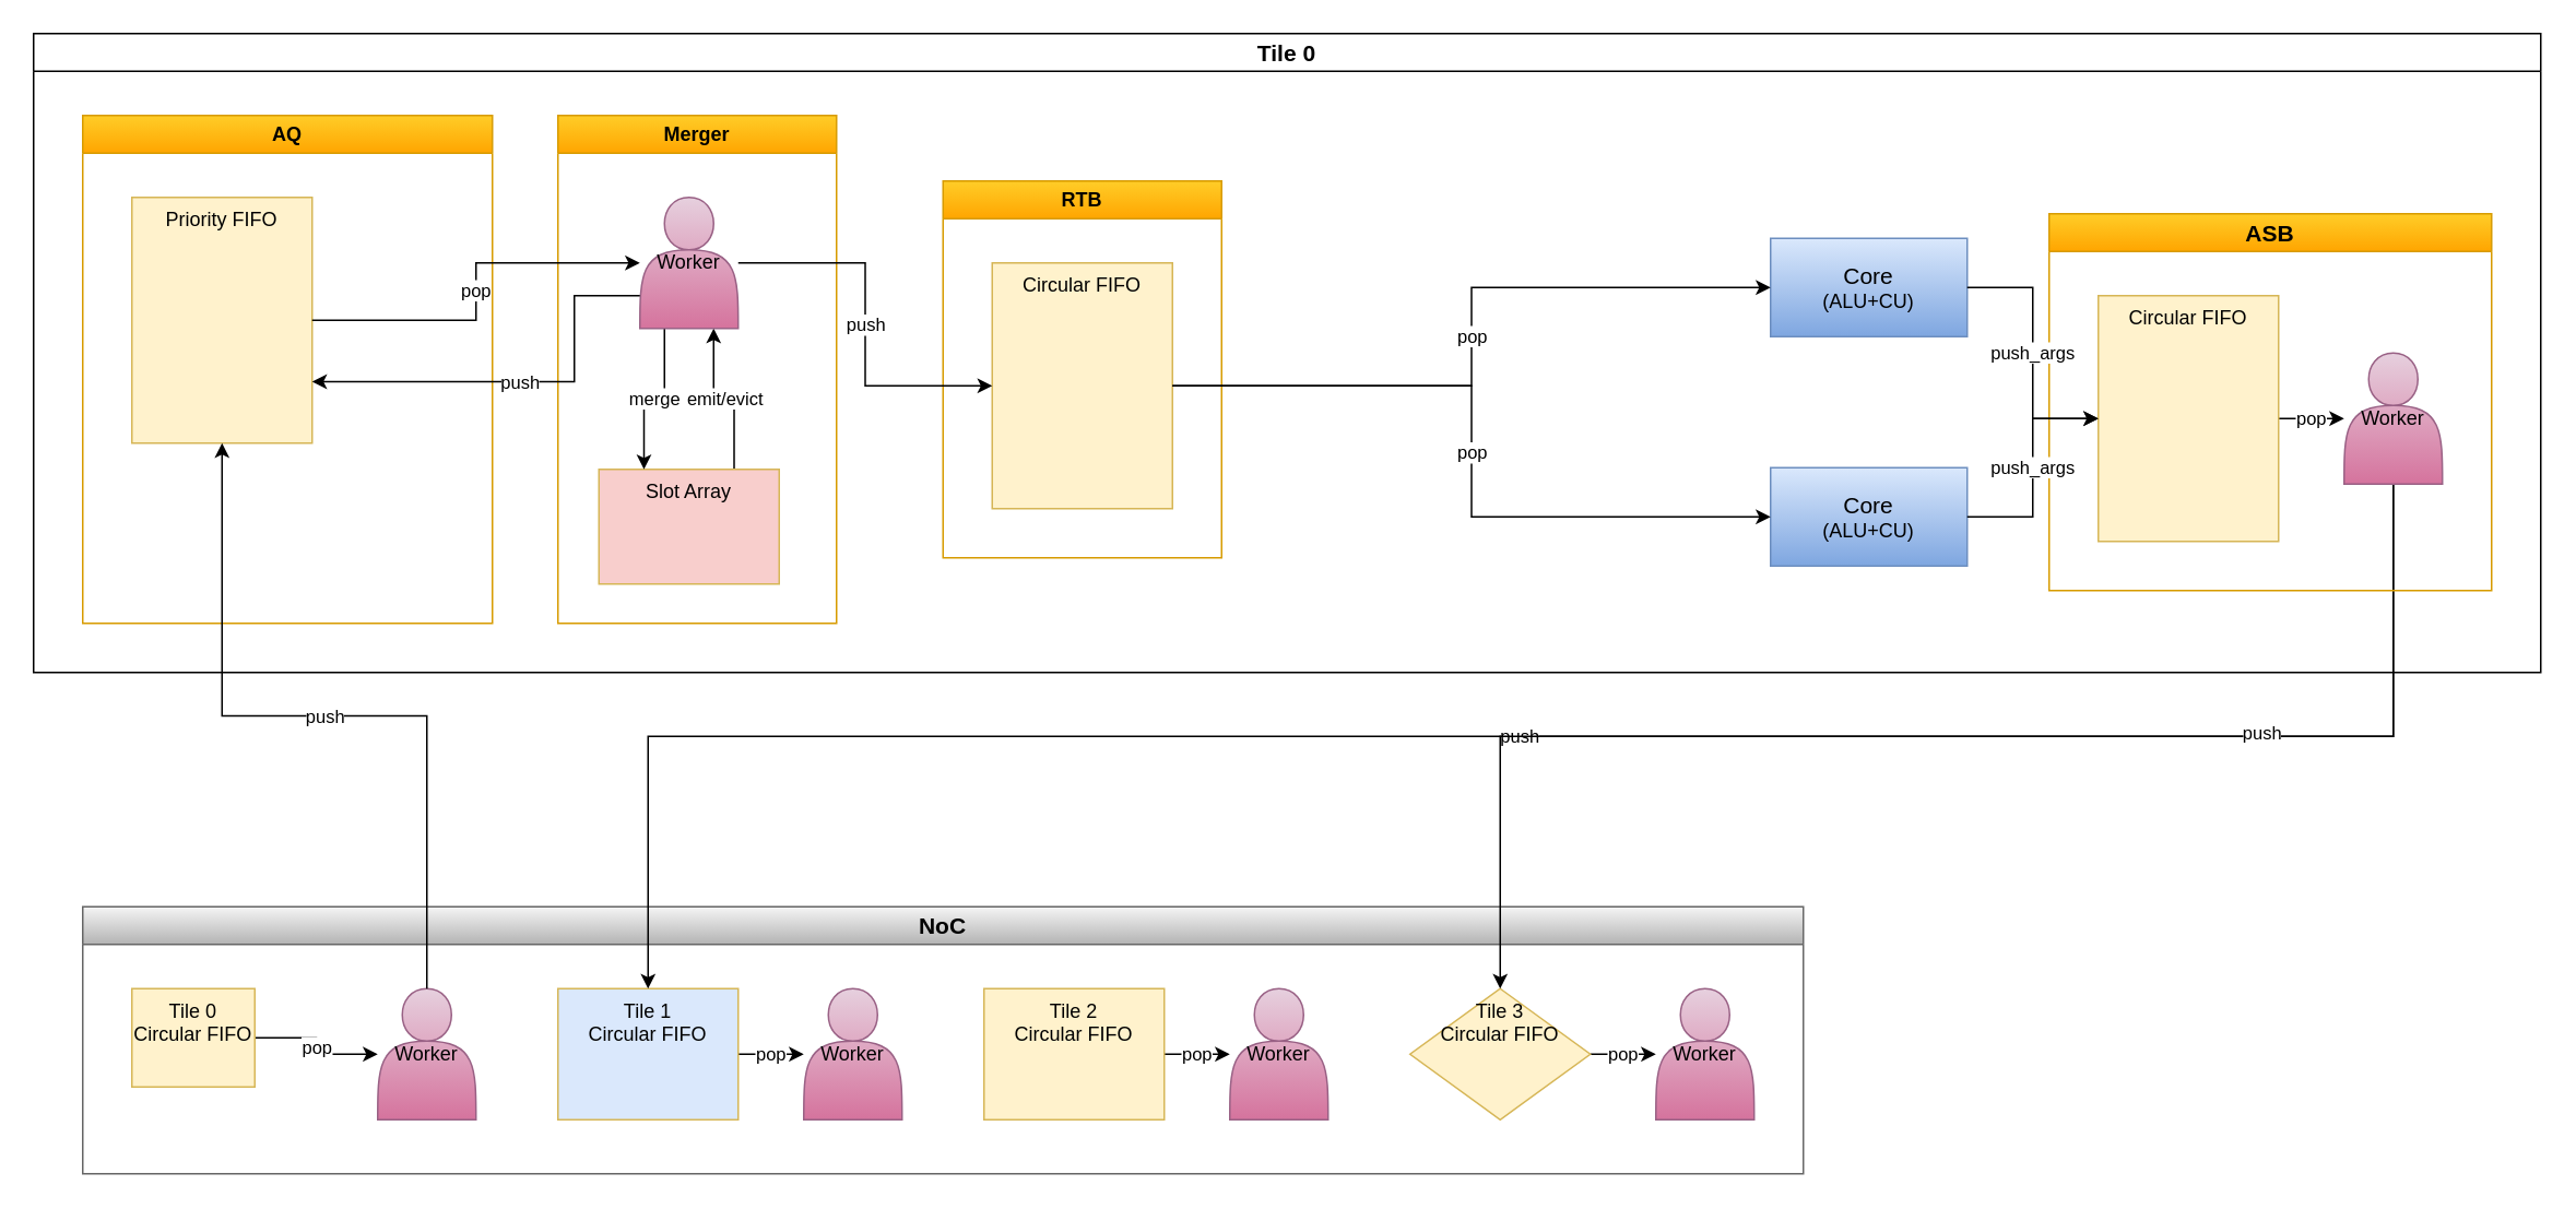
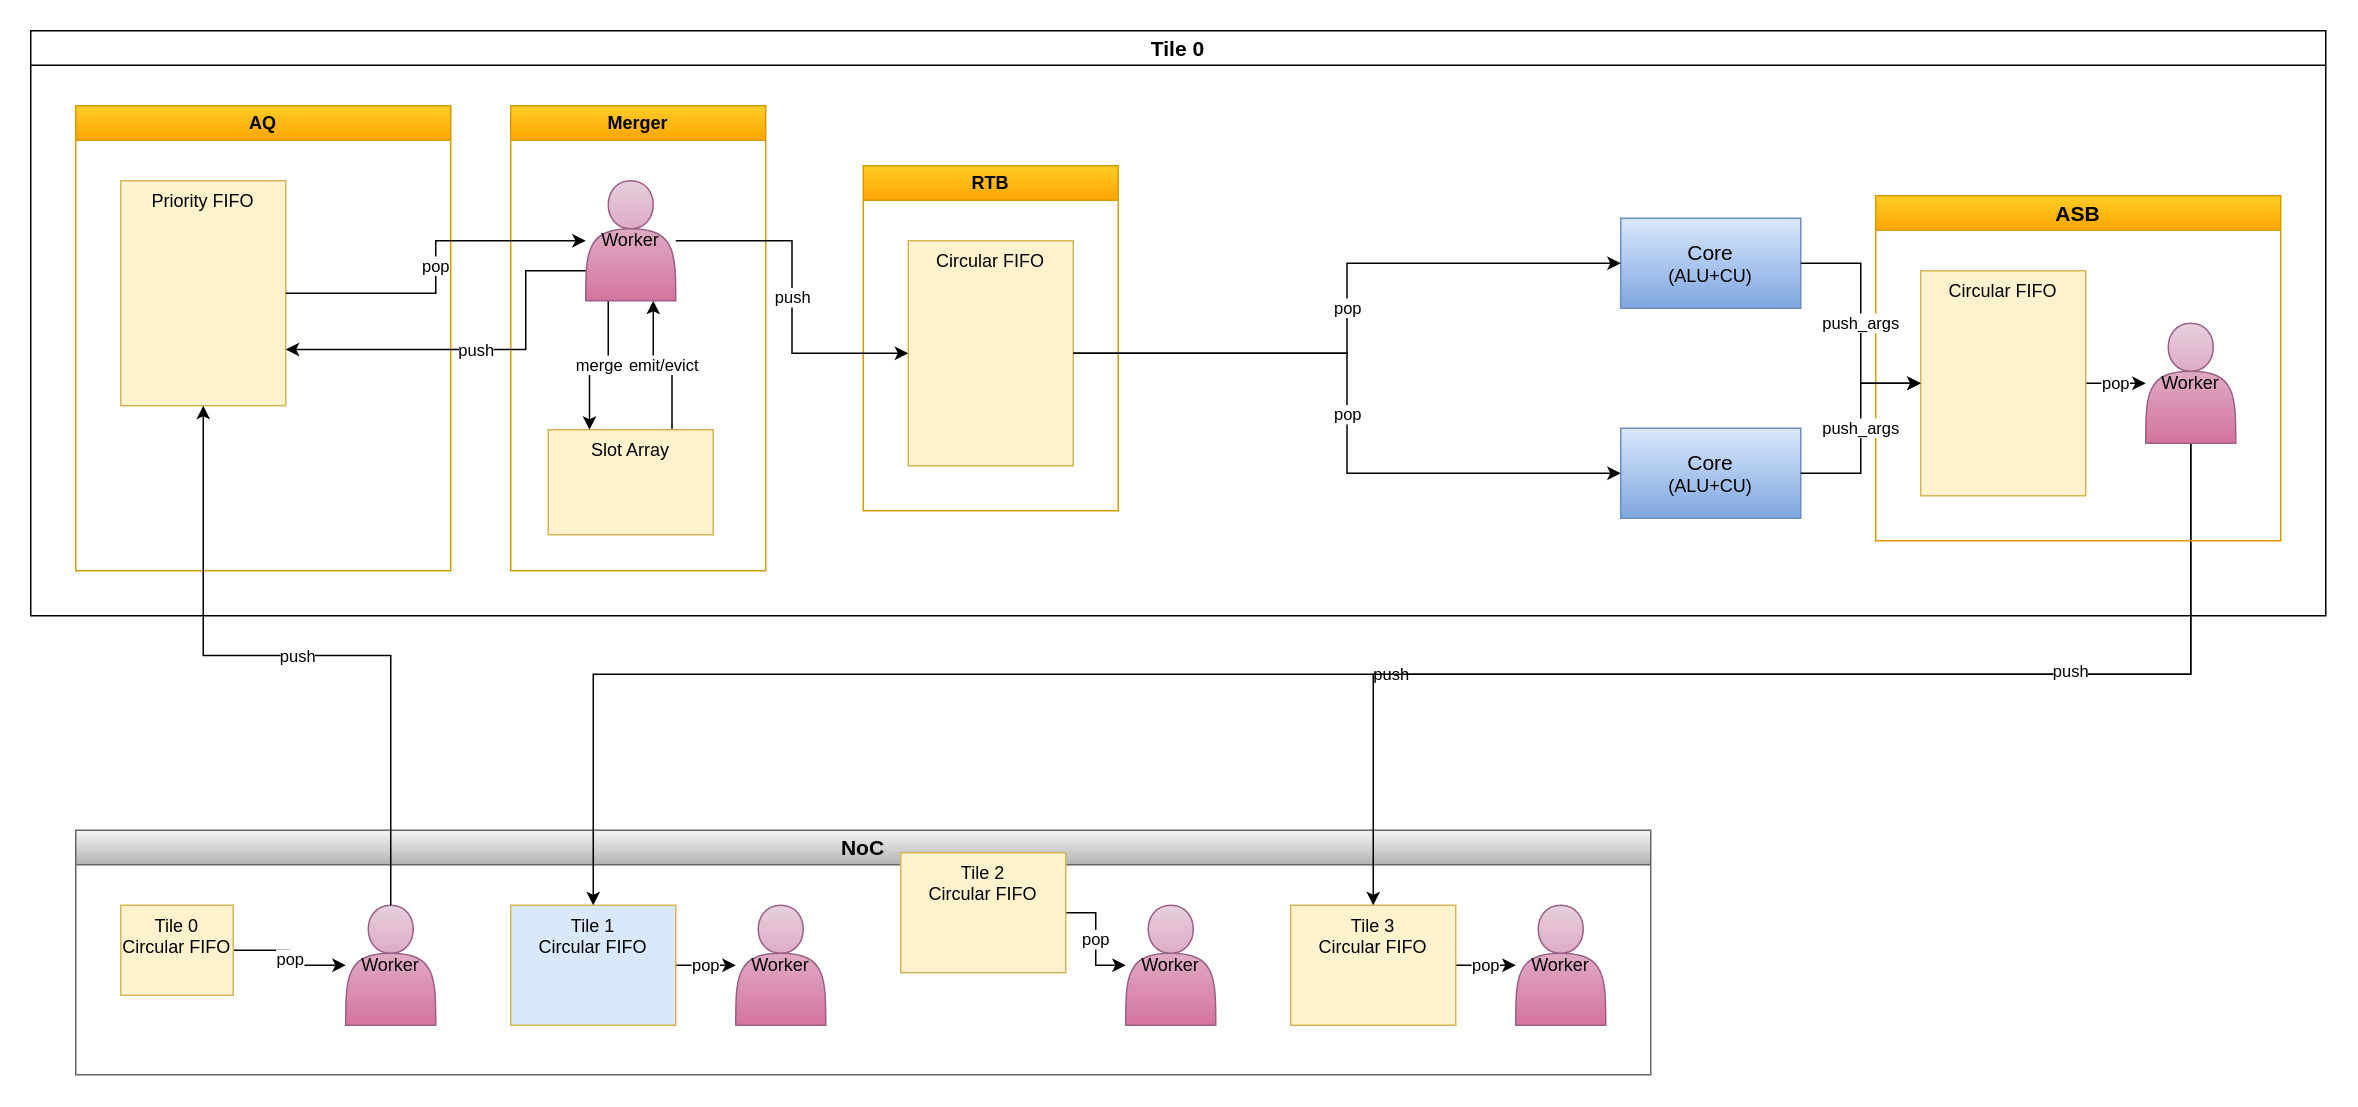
  <mxCell id="0" />
  <mxCell id="1" parent="0" />
  <mxCell id="2" value="NoC" style="swimlane;whiteSpace=wrap;html=1;fillColor=#f5f5f5;gradientColor=#b3b3b3;strokeColor=#666666;fontSize=14;" vertex="1" parent="1"><mxGeometry x="50" y="553" width="1050" height="163" as="geometry" /></mxCell>
  <mxCell id="3" value="pop" style="edgeStyle=orthogonalEdgeStyle;rounded=0;orthogonalLoop=1;jettySize=auto;html=1;" edge="1" parent="2" source="4" target="5"><mxGeometry relative="1" as="geometry" /></mxCell>
  <mxCell id="4" value="&lt;div&gt;Tile 0&lt;/div&gt;Circular FIFO" style="rounded=0;whiteSpace=wrap;html=1;verticalAlign=top;fillColor=#fff2cc;strokeColor=#d6b656;" vertex="1" parent="2"><mxGeometry x="30" y="50" width="75" height="60" as="geometry" /></mxCell>
  <mxCell id="5" value="Worker" style="shape=actor;whiteSpace=wrap;html=1;fillColor=#e6d0de;gradientColor=#d5739d;strokeColor=#996185;" vertex="1" parent="2"><mxGeometry x="180" y="50" width="60" height="80" as="geometry" /></mxCell>
  <mxCell id="6" value="pop" style="edgeStyle=orthogonalEdgeStyle;rounded=0;orthogonalLoop=1;jettySize=auto;html=1;" edge="1" parent="2" source="7" target="8"><mxGeometry relative="1" as="geometry" /></mxCell>
- <mxCell id="7" value="&lt;div&gt;Tile 2&lt;/div&gt;Circular FIFO" style="rounded=0;whiteSpace=wrap;html=1;verticalAlign=top;fillColor=#fff2cc;strokeColor=#d6b656;" vertex="1" parent="2"><mxGeometry x="550" y="50" width="110" height="80" as="geometry" /></mxCell>
+ <mxCell id="7" value="&lt;div&gt;Tile 2&lt;/div&gt;Circular FIFO" style="rounded=0;whiteSpace=wrap;html=1;verticalAlign=top;fillColor=#fff2cc;strokeColor=#d6b656;" vertex="1" parent="2"><mxGeometry x="550" y="15" width="110" height="80" as="geometry" /></mxCell>
  <mxCell id="8" value="Worker" style="shape=actor;whiteSpace=wrap;html=1;fillColor=#e6d0de;gradientColor=#d5739d;strokeColor=#996185;" vertex="1" parent="2"><mxGeometry x="700" y="50" width="60" height="80" as="geometry" /></mxCell>
  <mxCell id="9" value="pop" style="edgeStyle=orthogonalEdgeStyle;rounded=0;orthogonalLoop=1;jettySize=auto;html=1;" edge="1" parent="2" source="10" target="11"><mxGeometry relative="1" as="geometry" /></mxCell>
  <mxCell id="10" value="&lt;div&gt;Tile 1&lt;/div&gt;Circular FIFO" style="rounded=0;whiteSpace=wrap;html=1;verticalAlign=top;fillColor=#dae8fc;strokeColor=#d6b656;" vertex="1" parent="2"><mxGeometry x="290" y="50" width="110" height="80" as="geometry" /></mxCell>
  <mxCell id="11" value="Worker" style="shape=actor;whiteSpace=wrap;html=1;fillColor=#e6d0de;gradientColor=#d5739d;strokeColor=#996185;" vertex="1" parent="2"><mxGeometry x="440" y="50" width="60" height="80" as="geometry" /></mxCell>
  <mxCell id="12" value="pop" style="edgeStyle=orthogonalEdgeStyle;rounded=0;orthogonalLoop=1;jettySize=auto;html=1;" edge="1" parent="2" source="13" target="14"><mxGeometry relative="1" as="geometry" /></mxCell>
- <mxCell id="13" value="&lt;div&gt;Tile 3&lt;/div&gt;Circular FIFO" style="rhombus;whiteSpace=wrap;html=1;verticalAlign=top;fillColor=#fff2cc;strokeColor=#d6b656;" vertex="1" parent="2"><mxGeometry x="810" y="50" width="110" height="80" as="geometry" /></mxCell>
+ <mxCell id="13" value="&lt;div&gt;Tile 3&lt;/div&gt;Circular FIFO" style="rounded=0;whiteSpace=wrap;html=1;verticalAlign=top;fillColor=#fff2cc;strokeColor=#d6b656;" vertex="1" parent="2"><mxGeometry x="810" y="50" width="110" height="80" as="geometry" /></mxCell>
  <mxCell id="14" value="Worker" style="shape=actor;whiteSpace=wrap;html=1;fillColor=#e6d0de;gradientColor=#d5739d;strokeColor=#996185;" vertex="1" parent="2"><mxGeometry x="960" y="50" width="60" height="80" as="geometry" /></mxCell>
  <mxCell id="15" value="push" style="edgeStyle=orthogonalEdgeStyle;rounded=0;orthogonalLoop=1;jettySize=auto;html=1;exitDx=0;exitDy=0;exitX=0.5;exitY=1;" edge="1" parent="1" source="22" target="10"><mxGeometry relative="1" as="geometry"><mxPoint x="1030" y="596" as="targetPoint" /></mxGeometry></mxCell>
  <mxCell id="16" value="" style="edgeStyle=orthogonalEdgeStyle;rounded=0;orthogonalLoop=1;jettySize=auto;html=1;exitDx=0;exitDy=0;exitX=0.5;exitY=1;" edge="1" parent="1" source="22" target="13"><mxGeometry relative="1" as="geometry"><mxPoint x="545" y="616" as="targetPoint" /><mxPoint x="910" y="341" as="sourcePoint" /></mxGeometry></mxCell>
  <mxCell id="17" value="push" style="edgeLabel;html=1;align=center;verticalAlign=middle;resizable=0;points=[];" vertex="1" connectable="0" parent="16"><mxGeometry x="-0.45" y="-3" relative="1" as="geometry"><mxPoint as="offset" /></mxGeometry></mxCell>
  <mxCell id="18" value="Tile 0" style="swimlane;whiteSpace=wrap;html=1;fontSize=14;" vertex="1" parent="1"><mxGeometry x="20" y="20" width="1530" height="390" as="geometry" /></mxCell>
  <mxCell id="19" value="ASB" style="swimlane;whiteSpace=wrap;html=1;fillColor=#ffcd28;gradientColor=#ffa500;strokeColor=#d79b00;fontSize=14;" vertex="1" parent="18"><mxGeometry x="1230" y="110" width="270" height="230" as="geometry" /></mxCell>
  <mxCell id="20" value="pop" style="edgeStyle=orthogonalEdgeStyle;rounded=0;orthogonalLoop=1;jettySize=auto;html=1;" edge="1" parent="19" source="21" target="22"><mxGeometry relative="1" as="geometry" /></mxCell>
  <mxCell id="21" value="Circular FIFO" style="rounded=0;whiteSpace=wrap;html=1;verticalAlign=top;fillColor=#fff2cc;strokeColor=#d6b656;" vertex="1" parent="19"><mxGeometry x="30" y="50" width="110" height="150" as="geometry" /></mxCell>
  <mxCell id="22" value="Worker" style="shape=actor;whiteSpace=wrap;html=1;fillColor=#e6d0de;gradientColor=#d5739d;strokeColor=#996185;" vertex="1" parent="19"><mxGeometry x="180" y="85" width="60" height="80" as="geometry" /></mxCell>
  <mxCell id="23" value="&lt;font style=&quot;font-size: 14px;&quot;&gt;Core&lt;/font&gt;&lt;div&gt;(ALU+CU)&lt;/div&gt;" style="rounded=0;whiteSpace=wrap;html=1;fillColor=#dae8fc;gradientColor=#7ea6e0;strokeColor=#6c8ebf;" vertex="1" parent="18"><mxGeometry x="1060" y="125" width="120" height="60" as="geometry" /></mxCell>
  <mxCell id="24" value="push_args" style="edgeStyle=orthogonalEdgeStyle;rounded=0;orthogonalLoop=1;jettySize=auto;html=1;" edge="1" parent="18" source="23" target="21"><mxGeometry relative="1" as="geometry" /></mxCell>
  <mxCell id="25" value="&lt;font style=&quot;font-size: 14px;&quot;&gt;Core&lt;/font&gt;&lt;div&gt;(ALU+CU)&lt;/div&gt;" style="rounded=0;whiteSpace=wrap;html=1;fillColor=#dae8fc;gradientColor=#7ea6e0;strokeColor=#6c8ebf;" vertex="1" parent="18"><mxGeometry x="1060" y="265" width="120" height="60" as="geometry" /></mxCell>
  <mxCell id="26" value="push_args" style="edgeStyle=orthogonalEdgeStyle;rounded=0;orthogonalLoop=1;jettySize=auto;html=1;" edge="1" parent="18" source="25" target="21"><mxGeometry relative="1" as="geometry" /></mxCell>
  <mxCell id="27" value="AQ" style="swimlane;whiteSpace=wrap;html=1;fillColor=#ffcd28;gradientColor=#ffa500;strokeColor=#d79b00;" vertex="1" parent="18"><mxGeometry x="30" y="50" width="250" height="310" as="geometry" /></mxCell>
  <mxCell id="28" value="Priority FIFO" style="rounded=0;whiteSpace=wrap;html=1;verticalAlign=top;fillColor=#fff2cc;strokeColor=#d6b656;" vertex="1" parent="27"><mxGeometry x="30" y="50" width="110" height="150" as="geometry" /></mxCell>
  <mxCell id="29" value="Merger" style="swimlane;whiteSpace=wrap;html=1;fillColor=#ffcd28;gradientColor=#ffa500;strokeColor=#d79b00;" vertex="1" parent="18"><mxGeometry x="320" y="50" width="170" height="310" as="geometry" /></mxCell>
  <mxCell id="30" value="emit/evict" style="edgeStyle=orthogonalEdgeStyle;rounded=0;orthogonalLoop=1;jettySize=auto;html=1;exitX=0.75;exitY=0;exitDx=0;exitDy=0;entryX=0.75;entryY=1;entryDx=0;entryDy=0;" edge="1" parent="29" source="31" target="33"><mxGeometry relative="1" as="geometry"><mxPoint x="100" y="126" as="targetPoint" /></mxGeometry></mxCell>
- <mxCell id="31" value="Slot Array" style="rounded=0;whiteSpace=wrap;html=1;verticalAlign=top;fillColor=#f8cecc;strokeColor=#d6b656;" vertex="1" parent="29"><mxGeometry x="25" y="216" width="110" height="70" as="geometry" /></mxCell>
+ <mxCell id="31" value="Slot Array" style="rounded=0;whiteSpace=wrap;html=1;verticalAlign=top;fillColor=#fff2cc;strokeColor=#d6b656;" vertex="1" parent="29"><mxGeometry x="25" y="216" width="110" height="70" as="geometry" /></mxCell>
  <mxCell id="32" value="merge" style="edgeStyle=orthogonalEdgeStyle;rounded=0;orthogonalLoop=1;jettySize=auto;html=1;entryX=0.25;entryY=0;entryDx=0;entryDy=0;exitX=0.25;exitY=1;exitDx=0;exitDy=0;" edge="1" parent="29" source="33" target="31"><mxGeometry relative="1" as="geometry" /></mxCell>
  <mxCell id="33" value="Worker" style="shape=actor;whiteSpace=wrap;html=1;fillColor=#e6d0de;gradientColor=#d5739d;strokeColor=#996185;" vertex="1" parent="29"><mxGeometry x="50" y="50" width="60" height="80" as="geometry" /></mxCell>
  <mxCell id="34" value="RTB" style="swimlane;whiteSpace=wrap;html=1;fillColor=#ffcd28;gradientColor=#ffa500;strokeColor=#d79b00;" vertex="1" parent="18"><mxGeometry x="555" y="90" width="170" height="230" as="geometry" /></mxCell>
  <mxCell id="35" value="Circular FIFO" style="rounded=0;whiteSpace=wrap;html=1;verticalAlign=top;fillColor=#fff2cc;strokeColor=#d6b656;" vertex="1" parent="34"><mxGeometry x="30" y="50" width="110" height="150" as="geometry" /></mxCell>
  <mxCell id="36" value="pop" style="edgeStyle=orthogonalEdgeStyle;rounded=0;orthogonalLoop=1;jettySize=auto;html=1;" edge="1" parent="18" source="35" target="23"><mxGeometry relative="1" as="geometry" /></mxCell>
  <mxCell id="37" value="pop" style="edgeStyle=orthogonalEdgeStyle;rounded=0;orthogonalLoop=1;jettySize=auto;html=1;" edge="1" parent="18" source="35" target="25"><mxGeometry relative="1" as="geometry" /></mxCell>
  <mxCell id="38" value="pop" style="edgeStyle=orthogonalEdgeStyle;rounded=0;orthogonalLoop=1;jettySize=auto;html=1;" edge="1" parent="18" source="28" target="33"><mxGeometry relative="1" as="geometry" /></mxCell>
  <mxCell id="39" value="push" style="edgeStyle=orthogonalEdgeStyle;rounded=0;orthogonalLoop=1;jettySize=auto;html=1;" edge="1" parent="18" source="33" target="35"><mxGeometry relative="1" as="geometry" /></mxCell>
  <mxCell id="40" value="push" style="edgeStyle=orthogonalEdgeStyle;rounded=0;orthogonalLoop=1;jettySize=auto;html=1;entryX=1;entryY=0.75;entryDx=0;entryDy=0;exitX=0;exitY=0.75;exitDx=0;exitDy=0;" edge="1" parent="18" source="33" target="28"><mxGeometry relative="1" as="geometry"><Array as="points"><mxPoint x="330" y="160" /><mxPoint x="330" y="213" /></Array></mxGeometry></mxCell>
  <mxCell id="41" value="push" style="edgeStyle=orthogonalEdgeStyle;rounded=0;orthogonalLoop=1;jettySize=auto;html=1;exitX=0.5;exitY=0;exitDx=0;exitDy=0;" edge="1" parent="1" source="5" target="28"><mxGeometry relative="1" as="geometry"><mxPoint x="120" y="256" as="targetPoint" /></mxGeometry></mxCell>
